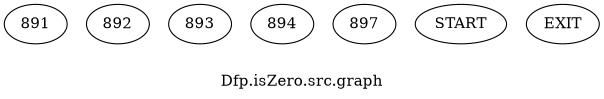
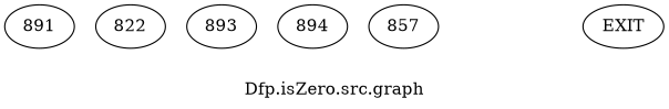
  digraph {
    label="Dfp.isZero.src.graph"
    n1 [label=891]
-   n2 [label=892]
+   n2 [label=822]
    n3 [label=893]
    n4 [label=894]
-   n5 [label=897]
-   n6 [label=START]
+   n5 [label=857]
    n7 [label=EXIT]
  }
